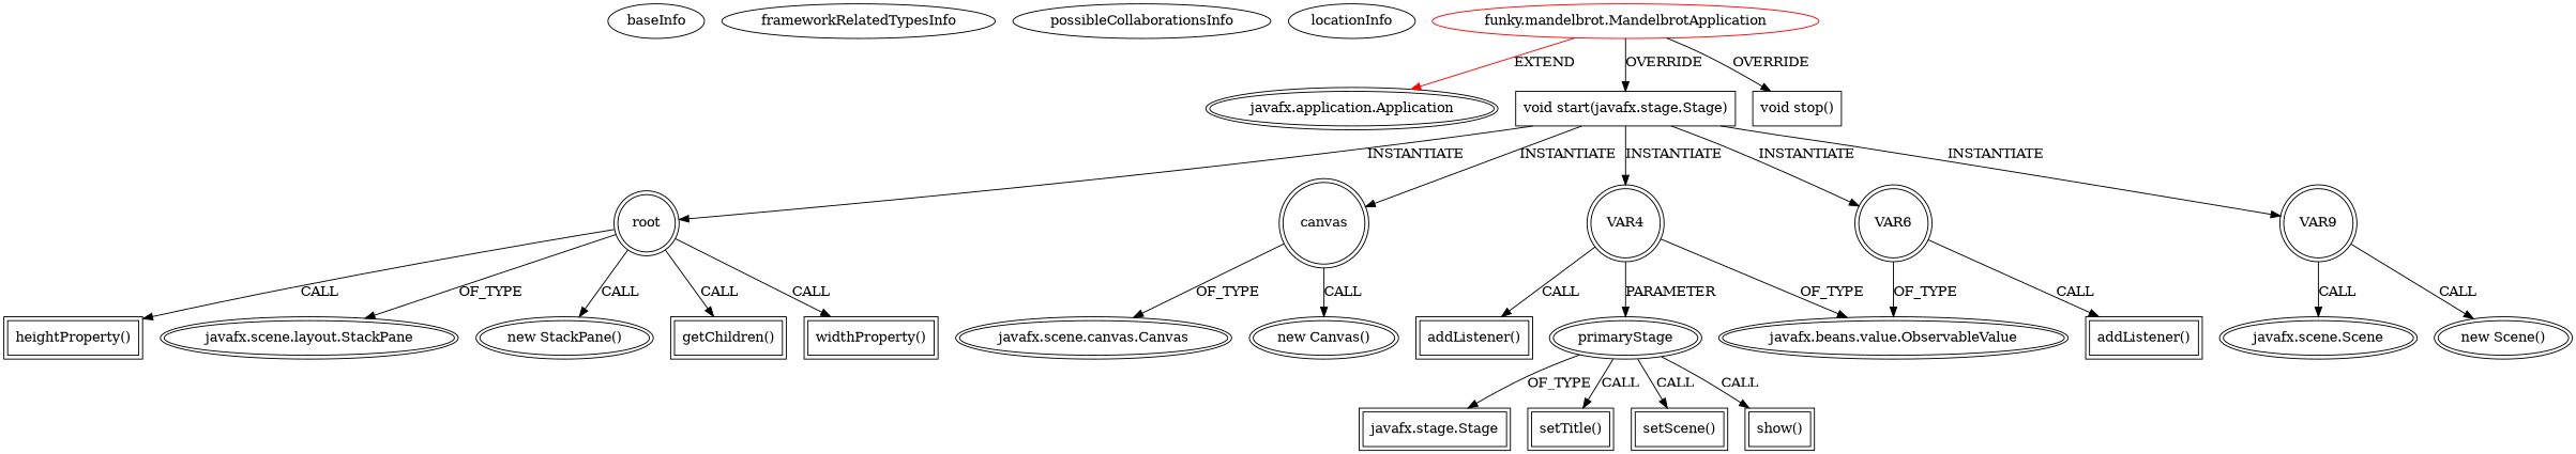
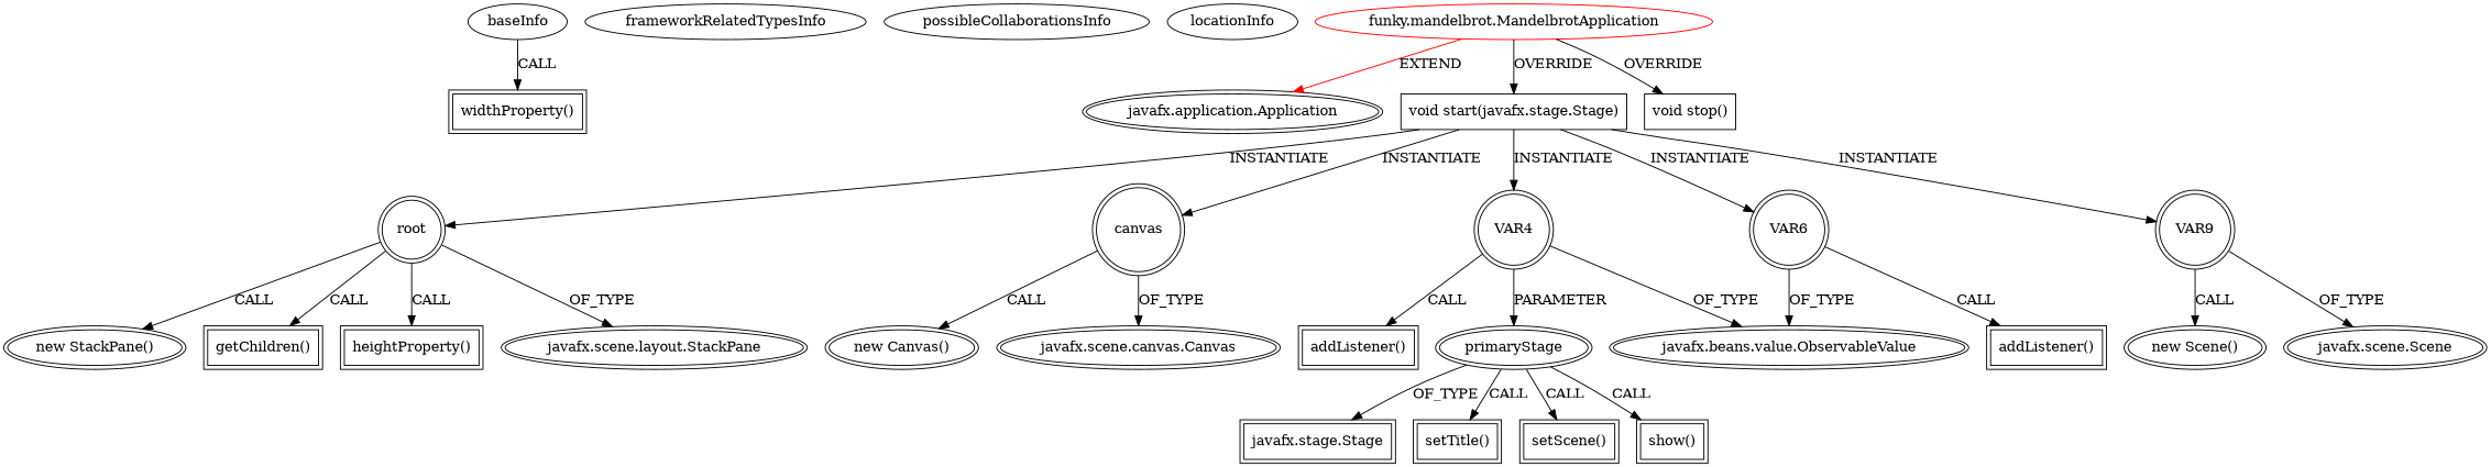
  digraph {
    node [isFrameworkType=true vertexType=INSIDE_CALL peripheries=2]
    baseInfo [category=extension_graph graphId=2692 isAnonymous=false possibleRelation=false isFrameworkType="" vertexType="" peripheries=""]
    frameworkRelatedTypesInfo [0="javafx.application.Application" isFrameworkType="" vertexType="" peripheries=""]
    possibleCollaborationsInfo [isFrameworkType="" vertexType="" peripheries=""]
    locationInfo [contextSignature=MandelbrotApplication filePath="/franchi82-mandelbrot/mandelbrot-master/funky.mandelbrot/src/funky/mandelbrot/MandelbrotApplication.java" graphId=2692 projectName="franchi82-mandelbrot" isFrameworkType="" vertexType="" peripheries=""]
    n5 [color=red isFrameworkType=false label="funky.mandelbrot.MandelbrotApplication" vertexType=ROOT_CLIENT_CLASS_DECLARATION peripheries=""]
    n6 [label="javafx.application.Application" vertexType=FRAMEWORK_CLASS_TYPE]
    n7 [isFrameworkType=false label="void start(javafx.stage.Stage)" shape=box vertexType=OVERRIDING_METHOD_DECLARATION peripheries=""]
    n8 [isFrameworkType=false label="void stop()" shape=box vertexType=OVERRIDING_METHOD_DECLARATION peripheries=""]
    n9 [label=root shape=circle vertexType=VARIABLE_EXPRESION]
    n10 [label=canvas shape=circle vertexType=VARIABLE_EXPRESION]
    n11 [label=VAR4 shape=circle vertexType=VARIABLE_EXPRESION]
    n12 [label=VAR6 shape=circle vertexType=VARIABLE_EXPRESION]
    n13 [label=VAR9 shape=circle vertexType=VARIABLE_EXPRESION]
    n14 [label=primaryStage vertexType=PARAMETER_DECLARATION]
    n15 [label="javafx.stage.Stage" shape=box vertexType=FRAMEWORK_CLASS_TYPE]
    n16 [label="setTitle()" shape=box]
    n17 [label="setScene()" shape=box]
    n18 [label="show()" shape=box]
    n19 [label="javafx.scene.layout.StackPane" vertexType=FRAMEWORK_CLASS_TYPE]
    n20 [label="new StackPane()" vertexType=CONSTRUCTOR_CALL]
    n21 [label="getChildren()" shape=box]
    n22 [label="widthProperty()" shape=box]
    n23 [label="heightProperty()" shape=box]
    n24 [label="javafx.scene.canvas.Canvas" vertexType=FRAMEWORK_CLASS_TYPE]
    n25 [label="new Canvas()" vertexType=CONSTRUCTOR_CALL]
    n26 [label="javafx.beans.value.ObservableValue" vertexType=FRAMEWORK_INTERFACE_TYPE]
    n27 [label="addListener()" shape=box]
    n28 [label="addListener()" shape=box]
    n29 [label="javafx.scene.Scene" vertexType=FRAMEWORK_CLASS_TYPE]
    n30 [label="new Scene()" vertexType=CONSTRUCTOR_CALL]
    n5 -> n6 [color=red label=EXTEND]
    n5 -> n7 [label=OVERRIDE]
    n5 -> n8 [label=OVERRIDE]
    n7 -> n9 [label=INSTANTIATE]
    n7 -> n10 [label=INSTANTIATE]
    n7 -> n11 [label=INSTANTIATE]
    n7 -> n12 [label=INSTANTIATE]
    n7 -> n13 [label=INSTANTIATE]
    n9 -> n19 [label=OF_TYPE]
    n9 -> n20 [label=CALL]
    n9 -> n21 [label=CALL]
-   n9 -> n22 [label=CALL]
+   baseInfo -> n22 [label=CALL]
    n9 -> n23 [label=CALL]
    n10 -> n24 [label=OF_TYPE]
    n10 -> n25 [label=CALL]
    n11 -> n14 [label=PARAMETER]
    n11 -> n26 [label=OF_TYPE]
    n11 -> n27 [label=CALL]
    n12 -> n26 [label=OF_TYPE]
    n12 -> n28 [label=CALL]
-   n13 -> n29 [label=CALL]
+   n13 -> n29 [label=OF_TYPE]
    n13 -> n30 [label=CALL]
    n14 -> n15 [label=OF_TYPE]
    n14 -> n16 [label=CALL]
    n14 -> n17 [label=CALL]
    n14 -> n18 [label=CALL]
  }
